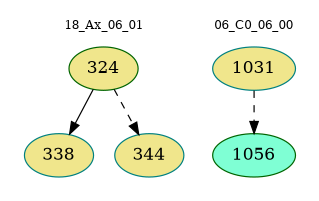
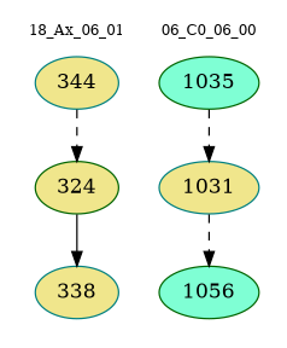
  digraph {
    node [color=teal fillcolor=khaki style=filled]
    edge [color=black style=dashed]
    n1 [label=338]
    n2 [color=darkgreen label=324]
    n3 [label=344]
+   n4 [color=darkgreen fillcolor=aquamarine label=1035]
    n5 [label=1031]
    n6 [color=darkgreen fillcolor=aquamarine label=1056]
    subgraph cluster_1 {
      color=white
      fontsize=10
      label="18_Ax_06_01"
      n1
      n2
      n3
    }
    subgraph cluster_2 {
      color=white
      fontsize=10
      label="06_C0_06_00"
+     n4
      n5
      n6
    }
    n2 -> n1 [style=solid]
-   n2 -> n3
+   n3 -> n2
+   n4 -> n5
    n5 -> n6
  }
